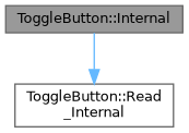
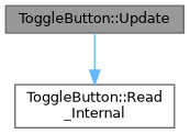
  digraph {
    rankdir=TB
    node [fontname=Helvetica fontsize=10 shape=box style=filled]
-   n1 [color=gray40 fillcolor=grey60 fontcolor=black height=0.2 label="ToggleButton::Internal" width=0.4]
+   n1 [color=gray40 fillcolor=grey60 fontcolor=black height=0.2 label="ToggleButton::Update" width=0.4]
    n2 [color=grey40 fillcolor=white height=0.2 label="ToggleButton::Read\l_Internal" width=0.4]
    n1 -> n2 [color=steelblue1 fontname=Helvetica fontsize=10 labelfontname=Helvetica labelfontsize=10 style=solid]
  }
